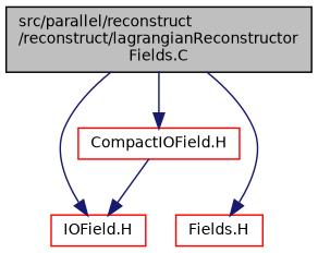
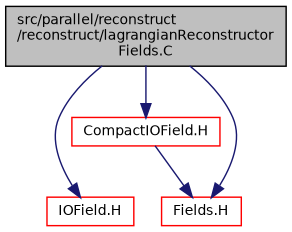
  digraph {
    node [color=red fontname=Helvetica fontsize=10 shape=record]
    edge [color=midnightblue fontname=Helvetica fontsize=10 labelfontname=Helvetica labelfontsize=10 style=solid]
    n1 [color=black fillcolor=grey75 fontcolor=black height=0.2 label="src/parallel/reconstruct\l/reconstruct/lagrangianReconstructor\lFields.C" style=filled width=0.4]
    n2 [height=0.2 label="IOField.H" width=0.4]
    n3 [height=0.2 label="CompactIOField.H" width=0.4]
    n4 [height=0.2 label="Fields.H" width=0.4]
    n1 -> n2
    n1 -> n3
    n1 -> n4
-   n3 -> n2
+   n3 -> n4
  }
